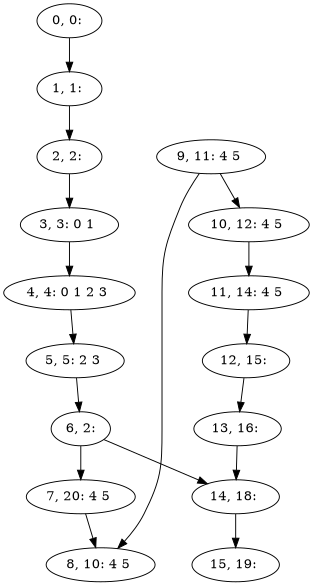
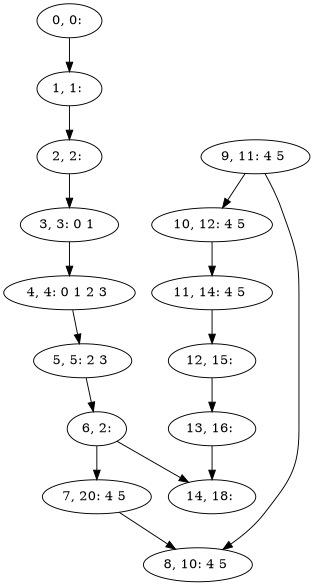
  digraph {
    n1 [label="0, 0: "]
    n2 [label="1, 1: "]
    n3 [label="2, 2: "]
    n4 [label="3, 3: 0 1 "]
    n5 [label="4, 4: 0 1 2 3 "]
    n6 [label="5, 5: 2 3 "]
    n7 [label="6, 2:"]
    n8 [label="7, 20: 4 5 "]
    n9 [label="14, 18: "]
    n10 [label="8, 10: 4 5 "]
-   n11 [label="15, 19: "]
    n12 [label="9, 11: 4 5 "]
    n13 [label="10, 12: 4 5 "]
    n14 [label="11, 14: 4 5 "]
    n15 [label="12, 15: "]
    n16 [label="13, 16: "]
    n1 -> n2
    n2 -> n3
    n3 -> n4
    n4 -> n5
    n5 -> n6
    n6 -> n7
    n7 -> n8
    n7 -> n9
    n8 -> n10
-   n9 -> n11
    n12 -> n10
    n12 -> n13
    n13 -> n14
    n14 -> n15
    n15 -> n16
    n16 -> n9
  }
